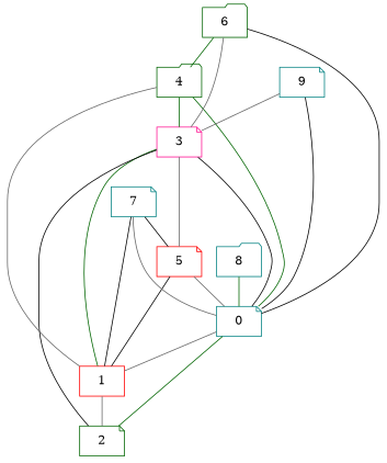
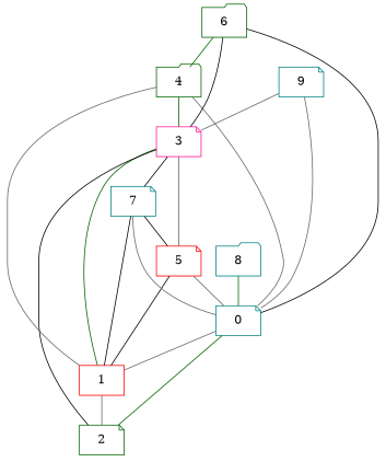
  graph {
    node [color=teal shape=note]
    edge [color=gray40]
    n1 [label=0]
    n2 [color=red label=1 shape=box]
    n3 [color=darkgreen label=2]
    n4 [color=deeppink label=3]
    n5 [color=darkgreen label=4 shape=folder]
    n6 [color=red label=5]
    n7 [color=darkgreen label=6 shape=folder]
    n8 [label=7]
    n9 [label=8 shape=folder]
    n10 [label=9]
    n1 -- n2
    n1 -- n3 [color=darkgreen]
    n2 -- n3
-   n4 -- n1 [color=black]
+   n4 -- n8 [color=black]
    n4 -- n2 [color=darkgreen]
    n4 -- n3 [color=black]
-   n5 -- n1 [color=darkgreen]
+   n5 -- n1
    n5 -- n2
    n5 -- n4 [color=darkgreen]
    n6 -- n1
    n6 -- n2 [color=black]
    n6 -- n4
    n7 -- n1 [color=black]
-   n7 -- n4
+   n7 -- n4 [color=black]
    n7 -- n5 [color=darkgreen]
    n8 -- n1
    n8 -- n2 [color=black]
    n8 -- n6 [color=black]
    n9 -- n1 [color=darkgreen]
-   n10 -- n1 [color=black]
+   n10 -- n1
    n10 -- n4
  }
